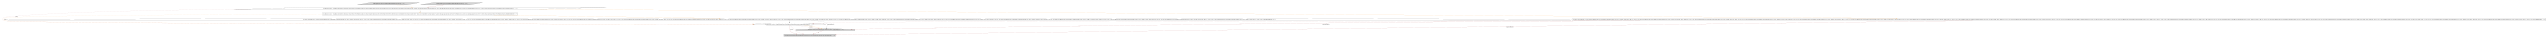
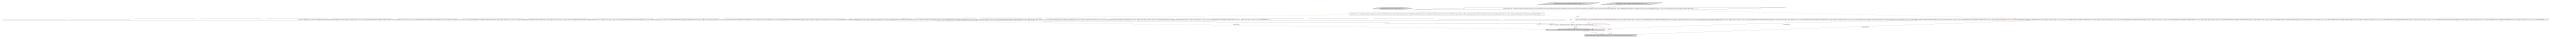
  digraph {
    fontname="Noto Sans"
    node [fillcolor=lightgray shape=box style=filled fontname="Noto Sans"]
    edge [style=solid color=brown fontname="Noto Sans"]
    n1 [label="TestHelper.assertExpectedObjects(expectedResults,results,\"one-multi-value-dim-different-order\")@@@6@@@['0', '1', '0']"]
    n2 [label="testMultipleDimensionsOneOfWhichIsMultiValueDifferentOrder['0', '1', '0']" shape=parallelogram]
    n3 [fillcolor=white label="GroupByQuery query = GroupByQuery.builder().setDataSource(QueryRunnerTestHelper.dataSource).setQuerySegmentSpec(QueryRunnerTestHelper.firstToThird).setDimensions(new DefaultDimensionSpec(\"quality\",\"quality\"),new DefaultDimensionSpec(\"placementish\",\"alias\")).setAggregatorSpecs(QueryRunnerTestHelper.rowsCount,new LongSumAggregatorFactory(\"idx\",\"index\")).setGranularity(QueryRunnerTestHelper.allGran).build()@@@3@@@['1', '1', '0']" shape=parallelogram]
+   n4 [label="testMultipleDimensionsOneOfWhichIsMultiValue1['0', '0', '1']" shape=hexagon]
    n5 [fillcolor=white label="GroupByQuery query = GroupByQuery.builder().setDataSource(QueryRunnerTestHelper.dataSource).setQuerySegmentSpec(QueryRunnerTestHelper.firstToThird).setDimensions(new DefaultDimensionSpec(\"placementish\",\"alias\"),new DefaultDimensionSpec(\"quality\",\"quality\")).setAggregatorSpecs(QueryRunnerTestHelper.rowsCount,new LongSumAggregatorFactory(\"idx\",\"index\")).setGranularity(QueryRunnerTestHelper.allGran).build()@@@3@@@['0', '0', '1']"]
    n6 [fillcolor=white label="Iterable<Row> results = GroupByQueryRunnerTestHelper.runQuery(factory,runner,query)@@@5@@@['1', '1', '1']" shape=hexagon]
    n7 [label="TestHelper.assertExpectedObjects(expectedResults,results,\"\")@@@6@@@['1', '0', '1']" shape=house]
    n8 [fillcolor=white label="List<Row> expectedResults = Arrays.asList(GroupByQueryRunnerTestHelper.createExpectedRow(\"2011-04-01\",\"quality\",\"automotive\",\"alias\",\"a\",\"rows\",2L,\"idx\",282L),GroupByQueryRunnerTestHelper.createExpectedRow(\"2011-04-01\",\"quality\",\"business\",\"alias\",\"b\",\"rows\",2L,\"idx\",230L),GroupByQueryRunnerTestHelper.createExpectedRow(\"2011-04-01\",\"quality\",\"entertainment\",\"alias\",\"e\",\"rows\",2L,\"idx\",324L),GroupByQueryRunnerTestHelper.createExpectedRow(\"2011-04-01\",\"quality\",\"health\",\"alias\",\"h\",\"rows\",2L,\"idx\",233L),GroupByQueryRunnerTestHelper.createExpectedRow(\"2011-04-01\",\"quality\",\"mezzanine\",\"alias\",\"m\",\"rows\",6L,\"idx\",5317L),GroupByQueryRunnerTestHelper.createExpectedRow(\"2011-04-01\",\"quality\",\"news\",\"alias\",\"n\",\"rows\",2L,\"idx\",235L),GroupByQueryRunnerTestHelper.createExpectedRow(\"2011-04-01\",\"quality\",\"premium\",\"alias\",\"p\",\"rows\",6L,\"idx\",5405L),GroupByQueryRunnerTestHelper.createExpectedRow(\"2011-04-01\",\"quality\",\"automotive\",\"alias\",\"preferred\",\"rows\",2L,\"idx\",282L),GroupByQueryRunnerTestHelper.createExpectedRow(\"2011-04-01\",\"quality\",\"business\",\"alias\",\"preferred\",\"rows\",2L,\"idx\",230L),GroupByQueryRunnerTestHelper.createExpectedRow(\"2011-04-01\",\"quality\",\"entertainment\",\"alias\",\"preferred\",\"rows\",2L,\"idx\",324L),GroupByQueryRunnerTestHelper.createExpectedRow(\"2011-04-01\",\"quality\",\"health\",\"alias\",\"preferred\",\"rows\",2L,\"idx\",233L),GroupByQueryRunnerTestHelper.createExpectedRow(\"2011-04-01\",\"quality\",\"mezzanine\",\"alias\",\"preferred\",\"rows\",6L,\"idx\",5317L),GroupByQueryRunnerTestHelper.createExpectedRow(\"2011-04-01\",\"quality\",\"news\",\"alias\",\"preferred\",\"rows\",2L,\"idx\",235L),GroupByQueryRunnerTestHelper.createExpectedRow(\"2011-04-01\",\"quality\",\"premium\",\"alias\",\"preferred\",\"rows\",6L,\"idx\",5405L),GroupByQueryRunnerTestHelper.createExpectedRow(\"2011-04-01\",\"quality\",\"technology\",\"alias\",\"preferred\",\"rows\",2L,\"idx\",175L),GroupByQueryRunnerTestHelper.createExpectedRow(\"2011-04-01\",\"quality\",\"travel\",\"alias\",\"preferred\",\"rows\",2L,\"idx\",245L),GroupByQueryRunnerTestHelper.createExpectedRow(\"2011-04-01\",\"quality\",\"technology\",\"alias\",\"t\",\"rows\",2L,\"idx\",175L),GroupByQueryRunnerTestHelper.createExpectedRow(\"2011-04-01\",\"quality\",\"travel\",\"alias\",\"t\",\"rows\",2L,\"idx\",245L))@@@4@@@['0', '0', '1']" shape=house]
    n9 [label="testMultipleDimensionsOneOfWhichIsMultiValueDifferentOrder['1', '0', '0']" shape=parallelogram]
    n10 [fillcolor=white label="List<Row> expectedResults = Arrays.asList(GroupByQueryRunnerTestHelper.createExpectedRow(\"2011-04-01\",\"quality\",\"automotive\",\"alias\",\"a\",\"rows\",2L,\"idx\",282L),GroupByQueryRunnerTestHelper.createExpectedRow(\"2011-04-01\",\"quality\",\"automotive\",\"alias\",\"preferred\",\"rows\",2L,\"idx\",282L),GroupByQueryRunnerTestHelper.createExpectedRow(\"2011-04-01\",\"quality\",\"business\",\"alias\",\"b\",\"rows\",2L,\"idx\",230L),GroupByQueryRunnerTestHelper.createExpectedRow(\"2011-04-01\",\"quality\",\"business\",\"alias\",\"preferred\",\"rows\",2L,\"idx\",230L),GroupByQueryRunnerTestHelper.createExpectedRow(\"2011-04-01\",\"quality\",\"entertainment\",\"alias\",\"e\",\"rows\",2L,\"idx\",324L),GroupByQueryRunnerTestHelper.createExpectedRow(\"2011-04-01\",\"quality\",\"entertainment\",\"alias\",\"preferred\",\"rows\",2L,\"idx\",324L),GroupByQueryRunnerTestHelper.createExpectedRow(\"2011-04-01\",\"quality\",\"health\",\"alias\",\"h\",\"rows\",2L,\"idx\",233L),GroupByQueryRunnerTestHelper.createExpectedRow(\"2011-04-01\",\"quality\",\"health\",\"alias\",\"preferred\",\"rows\",2L,\"idx\",233L),GroupByQueryRunnerTestHelper.createExpectedRow(\"2011-04-01\",\"quality\",\"mezzanine\",\"alias\",\"m\",\"rows\",6L,\"idx\",5317L),GroupByQueryRunnerTestHelper.createExpectedRow(\"2011-04-01\",\"quality\",\"mezzanine\",\"alias\",\"preferred\",\"rows\",6L,\"idx\",5317L),GroupByQueryRunnerTestHelper.createExpectedRow(\"2011-04-01\",\"quality\",\"news\",\"alias\",\"n\",\"rows\",2L,\"idx\",235L),GroupByQueryRunnerTestHelper.createExpectedRow(\"2011-04-01\",\"quality\",\"news\",\"alias\",\"preferred\",\"rows\",2L,\"idx\",235L),GroupByQueryRunnerTestHelper.createExpectedRow(\"2011-04-01\",\"quality\",\"premium\",\"alias\",\"p\",\"rows\",6L,\"idx\",5405L),GroupByQueryRunnerTestHelper.createExpectedRow(\"2011-04-01\",\"quality\",\"premium\",\"alias\",\"preferred\",\"rows\",6L,\"idx\",5405L),GroupByQueryRunnerTestHelper.createExpectedRow(\"2011-04-01\",\"quality\",\"technology\",\"alias\",\"preferred\",\"rows\",2L,\"idx\",175L),GroupByQueryRunnerTestHelper.createExpectedRow(\"2011-04-01\",\"quality\",\"technology\",\"alias\",\"t\",\"rows\",2L,\"idx\",175L),GroupByQueryRunnerTestHelper.createExpectedRow(\"2011-04-01\",\"quality\",\"travel\",\"alias\",\"preferred\",\"rows\",2L,\"idx\",245L),GroupByQueryRunnerTestHelper.createExpectedRow(\"2011-04-01\",\"quality\",\"travel\",\"alias\",\"t\",\"rows\",2L,\"idx\",245L))@@@4@@@['1', '1', '0']"]
    n2 -> n3 [style=dashed color=darkorange]
    n3 -> n5 [label=0 style=dashed color=darkorange]
    n3 -> n6 [label=query style=dashed]
    n3 -> n10 [color=darkorange]
+   n4 -> n5 [color=darkorange]
    n5 -> n6 [label=query style=dashed color=darkorange]
    n5 -> n8 [color=darkorange]
    n6 -> n1 [label=results]
    n6 -> n1 [style=dashed]
    n6 -> n7 [label=results style=dashed]
    n6 -> n7 [color=darkorange]
    n7 -> n1 [label=0]
    n8 -> n6 [color=black]
    n8 -> n7 [label=expectedResults style=dashed color=black]
    n9 -> n3
    n10 -> n1 [label=expectedResults]
    n10 -> n6 [style=dashed]
    n10 -> n7 [label=expectedResults]
  }
